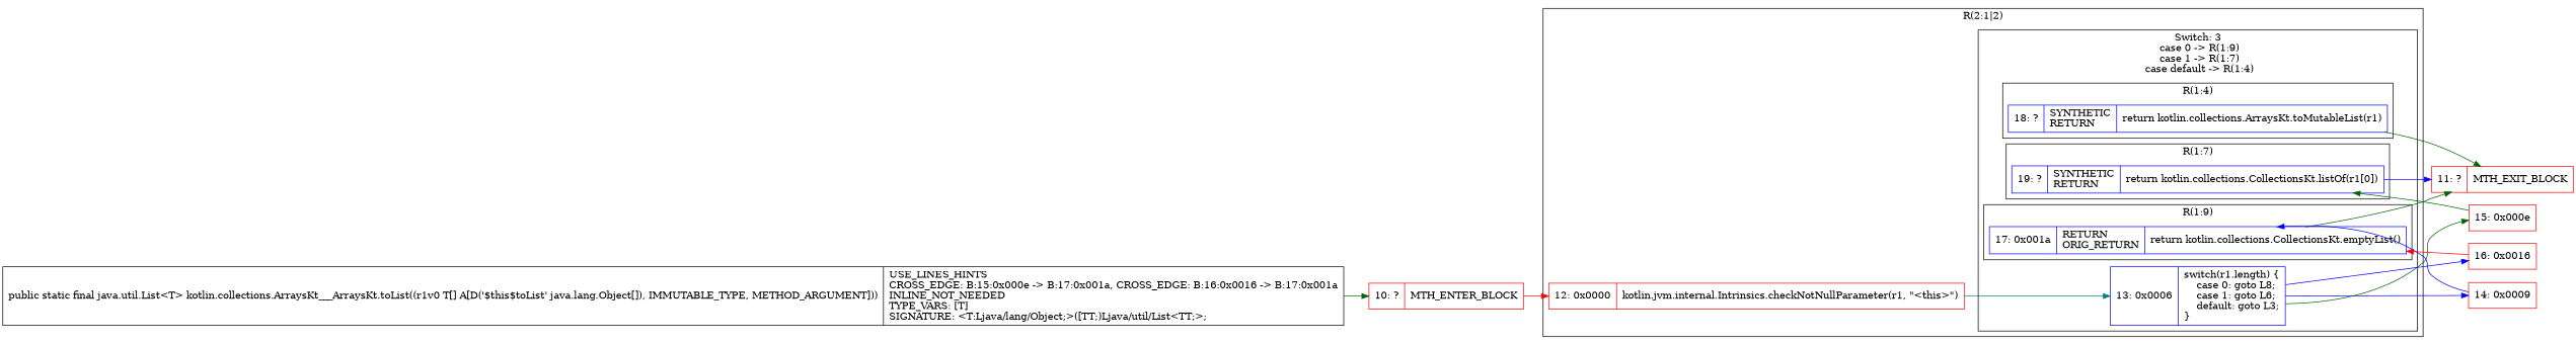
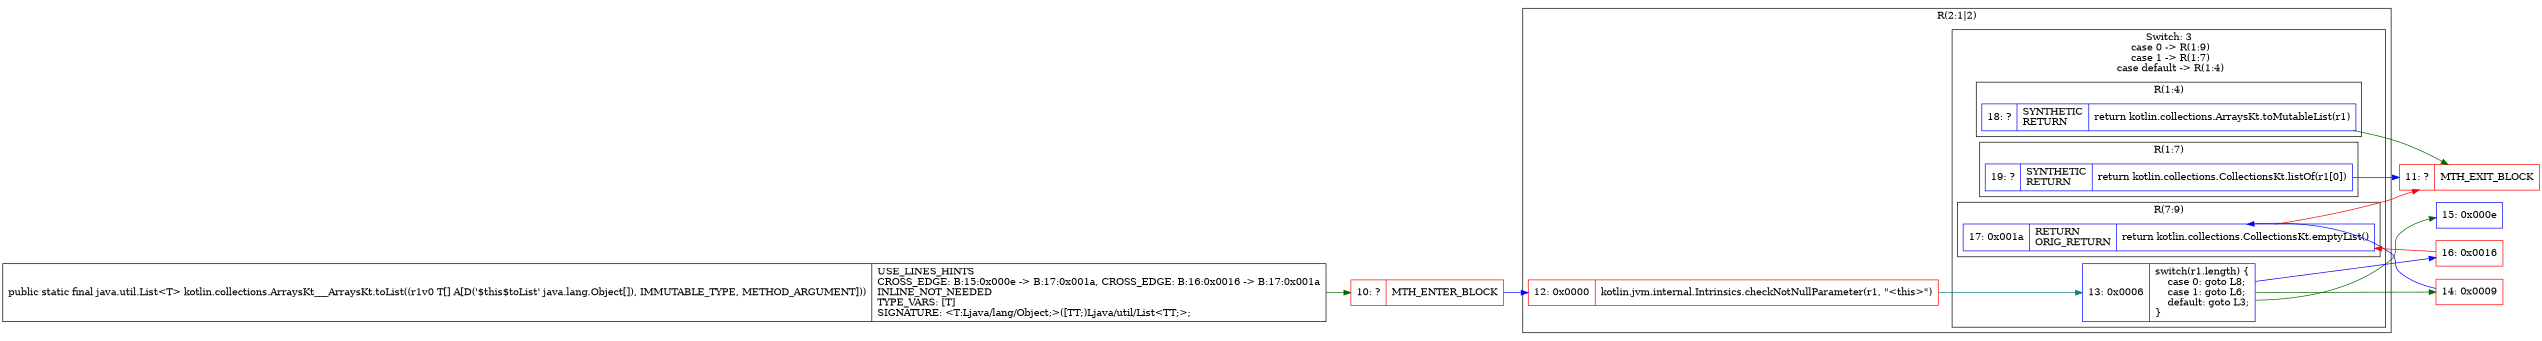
  digraph {
    rankdir=LR
    node [color=red shape=record]
    edge [color=darkgreen]
    n1 [color=blue label="{17\:\ 0x001a|RETURN\lORIG_RETURN\l|return kotlin.collections.CollectionsKt.emptyList()\l}"]
    n2 [color=blue label="{19\:\ ?|SYNTHETIC\lRETURN\l|return kotlin.collections.CollectionsKt.listOf(r1[0])\l}"]
    n3 [color=blue label="{18\:\ ?|SYNTHETIC\lRETURN\l|return kotlin.collections.ArraysKt.toMutableList(r1)\l}"]
    n4 [color=blue label="{13\:\ 0x0006|switch(r1.length) \{\l    case 0: goto L8;\l    case 1: goto L6;\l    default: goto L3;\l\}\l}"]
    n5 [label="{12\:\ 0x0000|kotlin.jvm.internal.Intrinsics.checkNotNullParameter(r1, \"\<this\>\")\l}"]
    n6 [label="{11\:\ ?|MTH_EXIT_BLOCK\l}"]
    n7 [label="{14\:\ 0x0009}"]
-   n8 [label="{15\:\ 0x000e}"]
+   n8 [color=blue label="{15\:\ 0x000e}"]
    n9 [label="{16\:\ 0x0016}"]
    n10 [label="{10\:\ ?|MTH_ENTER_BLOCK\l}"]
    n11 [label="{public static final java.util.List\<T\> kotlin.collections.ArraysKt___ArraysKt.toList((r1v0 T[] A[D('$this$toList' java.lang.Object[]), IMMUTABLE_TYPE, METHOD_ARGUMENT]))  | USE_LINES_HINTS\lCROSS_EDGE: B:15:0x000e \-\> B:17:0x001a, CROSS_EDGE: B:16:0x0016 \-\> B:17:0x001a\lINLINE_NOT_NEEDED\lTYPE_VARS: [T]\lSIGNATURE: \<T:Ljava\/lang\/Object;\>([TT;)Ljava\/util\/List\<TT;\>;\l}" color=""]
    subgraph cluster_1 {
      label="R(2:1|2)"
      n5
      subgraph cluster_2 {
        label="Switch: 3\n case 0 -> R(1:9)\n case 1 -> R(1:7)\n case default -> R(1:4)"
        n4
        subgraph cluster_3 {
-         label="R(1:9)"
+         label="R(7:9)"
          n1
        }
        subgraph cluster_4 {
          label="R(1:7)"
          n2
        }
        subgraph cluster_5 {
          label="R(1:4)"
          n3
        }
      }
    }
-   n1 -> n6
+   n1 -> n6 [color=red]
    n2 -> n6 [color=blue]
    n3 -> n6
-   n4 -> n7 [color=blue]
+   n4 -> n7
    n4 -> n8
    n4 -> n9 [color=blue]
    n5 -> n4 [color=teal]
    n7 -> n1 [color=blue]
-   n8 -> n2
    n9 -> n1 [color=red]
-   n10 -> n5 [color=red]
+   n10 -> n5 [color=blue]
    n11 -> n10
  }
